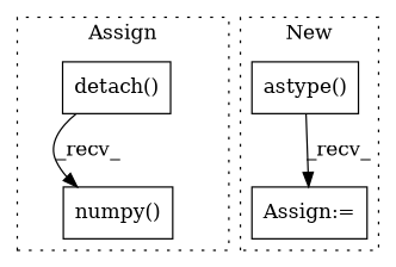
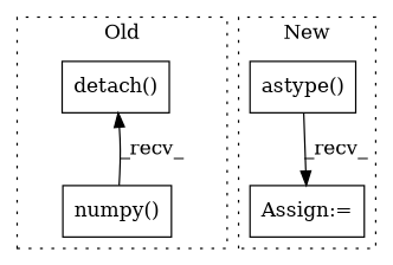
  digraph {
    node [a=75 s=6186 shape=box]
    n1 [l=25 label="detach()"]
    n2 [l=33 label="numpy()"]
    n3 [l="23,1" label="astype()" s="6290,6321"]
    n4 [a=68 l=3 label="Assign:=" s=6383]
    subgraph cluster_1 {
-     label=Assign
+     label=Old
      style=dotted
      n1
      n2
    }
    subgraph cluster_2 {
      label=New
      style=dotted
      n3
      n4
    }
-   n1 -> n2 [label=_recv_]
+   n2 -> n1 [label=_recv_]
    n3 -> n4 [label=_recv_]
  }
